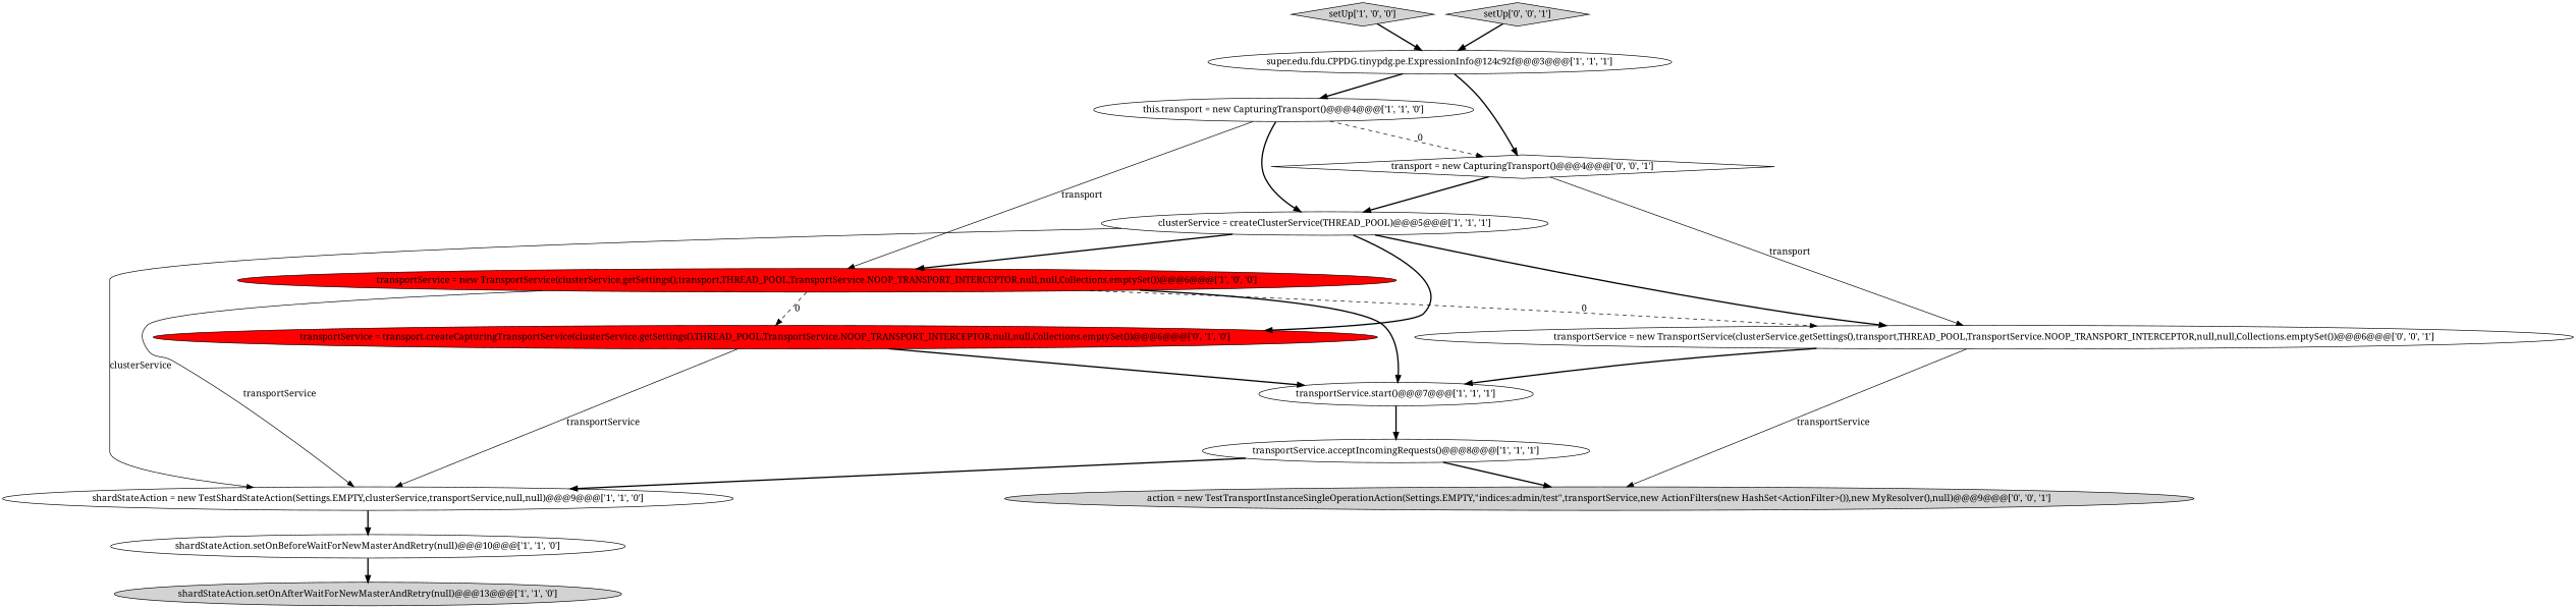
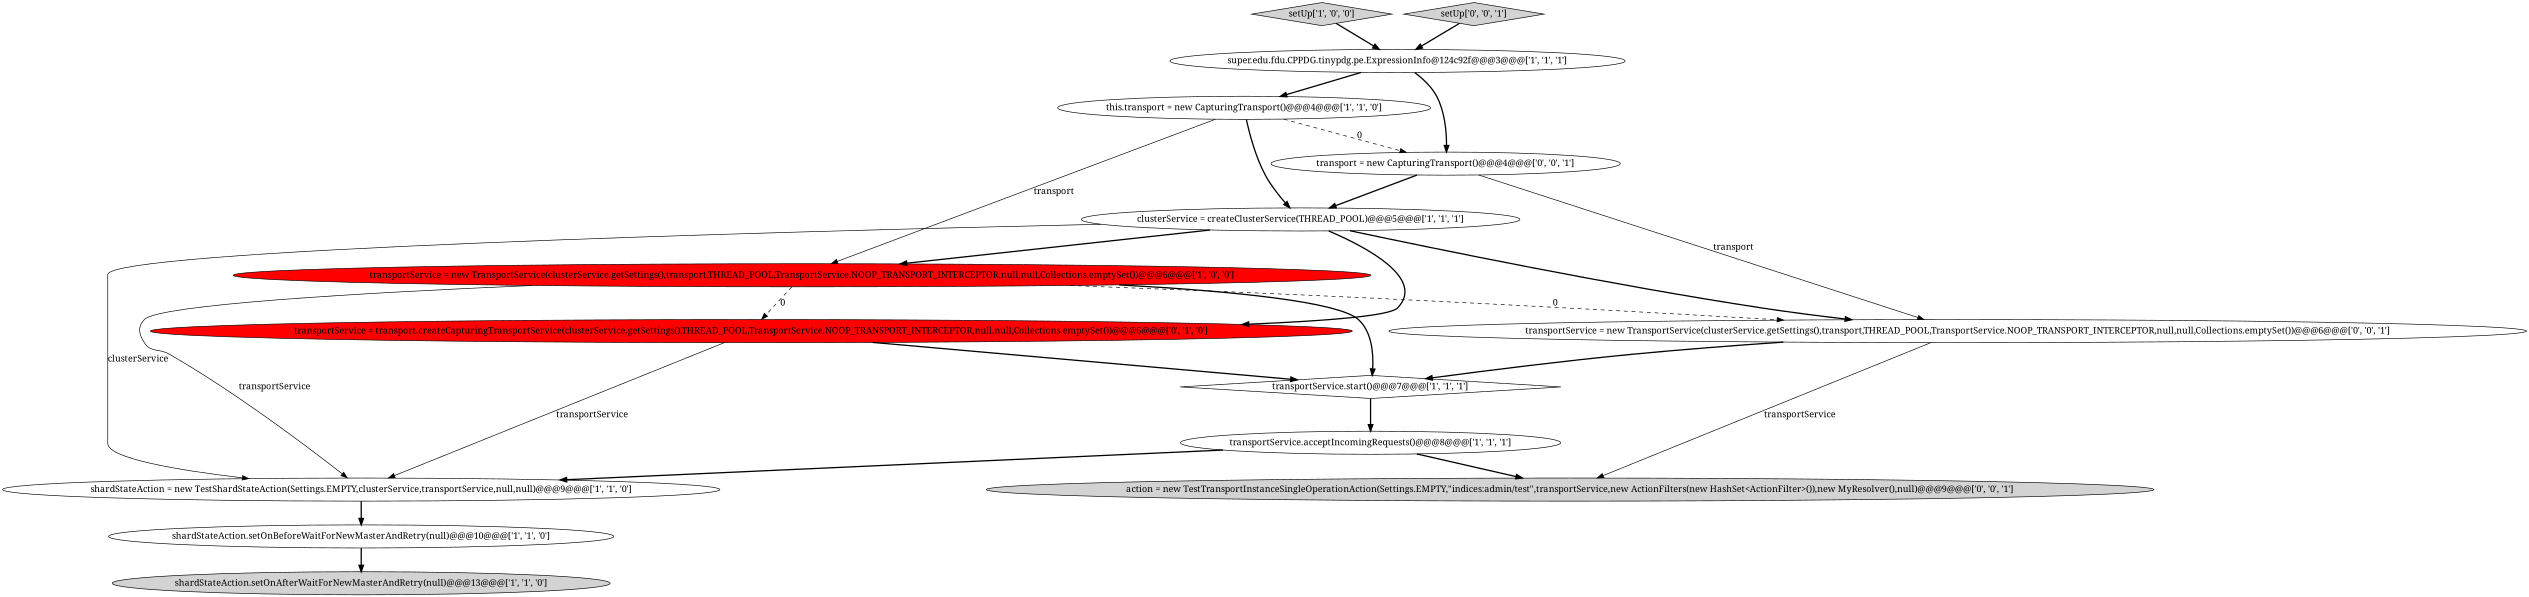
  digraph {
    fontname="Noto Serif"
    node [fillcolor=white fontname="Noto Serif" shape=ellipse style=filled]
    edge [fontname="Noto Serif" style=bold]
    n1 [label="super.edu.fdu.CPPDG.tinypdg.pe.ExpressionInfo@124c92f@@@3@@@['1', '1', '1']"]
    n2 [label="this.transport = new CapturingTransport()@@@4@@@['1', '1', '0']"]
-   n3 [label="transport = new CapturingTransport()@@@4@@@['0', '0', '1']" shape=diamond]
+   n3 [label="transport = new CapturingTransport()@@@4@@@['0', '0', '1']"]
    n4 [fillcolor=red label="transportService = new TransportService(clusterService.getSettings(),transport,THREAD_POOL,TransportService.NOOP_TRANSPORT_INTERCEPTOR,null,null,Collections.emptySet())@@@6@@@['1', '0', '0']"]
    n5 [label="clusterService = createClusterService(THREAD_POOL)@@@5@@@['1', '1', '1']"]
    n6 [label="transportService = new TransportService(clusterService.getSettings(),transport,THREAD_POOL,TransportService.NOOP_TRANSPORT_INTERCEPTOR,null,null,Collections.emptySet())@@@6@@@['0', '0', '1']"]
    n7 [label="shardStateAction = new TestShardStateAction(Settings.EMPTY,clusterService,transportService,null,null)@@@9@@@['1', '1', '0']"]
    n8 [fillcolor=red label="transportService = transport.createCapturingTransportService(clusterService.getSettings(),THREAD_POOL,TransportService.NOOP_TRANSPORT_INTERCEPTOR,null,null,Collections.emptySet())@@@6@@@['0', '1', '0']"]
-   n9 [label="transportService.start()@@@7@@@['1', '1', '1']"]
+   n9 [label="transportService.start()@@@7@@@['1', '1', '1']" shape=diamond]
    n10 [label="shardStateAction.setOnBeforeWaitForNewMasterAndRetry(null)@@@10@@@['1', '1', '0']"]
    n11 [fillcolor=lightgray label="action = new TestTransportInstanceSingleOperationAction(Settings.EMPTY,\"indices:admin/test\",transportService,new ActionFilters(new HashSet<ActionFilter>()),new MyResolver(),null)@@@9@@@['0', '0', '1']"]
    n12 [label="transportService.acceptIncomingRequests()@@@8@@@['1', '1', '1']"]
    n13 [fillcolor=lightgray label="shardStateAction.setOnAfterWaitForNewMasterAndRetry(null)@@@13@@@['1', '1', '0']"]
    n14 [fillcolor=lightgray label="setUp['1', '0', '0']" shape=diamond]
    n15 [fillcolor=lightgray label="setUp['0', '0', '1']" shape=diamond]
    n1 -> n2
    n1 -> n3
    n2 -> n3 [label=0 style=dashed]
    n2 -> n4 [label=transport style=solid]
    n2 -> n5
    n3 -> n5
    n3 -> n6 [label=transport style=solid]
    n4 -> n6 [label=0 style=dashed]
    n4 -> n7 [label=transportService style=solid]
    n4 -> n8 [label=0 style=dashed]
    n4 -> n9
    n5 -> n4
    n5 -> n6
    n5 -> n7 [label=clusterService style=solid]
    n5 -> n8
    n6 -> n9
    n6 -> n11 [label=transportService style=solid]
    n7 -> n10
    n8 -> n7 [label=transportService style=solid]
    n8 -> n9
    n9 -> n12
    n10 -> n13
    n12 -> n7
    n12 -> n11
    n14 -> n1
    n15 -> n1
  }
